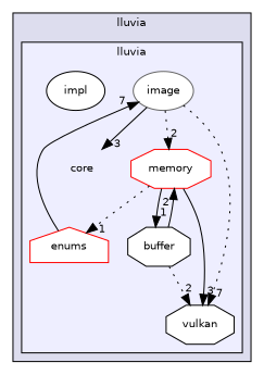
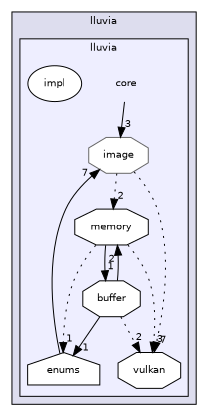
  digraph {
    compound=true
    node [color=black fontname=Helvetica fontsize=10 shape=octagon fillcolor=white style=filled]
    edge [headlabel=1 labeldistance=1.5 labelfontname=Helvetica labelfontsize=10 style=solid]
    n1 [color=red label=core shape=plaintext fillcolor="" style=""]
    n2 [label=buffer]
-   n3 [color=red label=enums shape=house]
-   n4 [color=gray40 label=image shape=ellipse]
+   n3 [label=enums shape=house]
+   n4 [color=gray40 label=image]
    n5 [label=impl shape=ellipse]
-   n6 [color=red label=memory]
+   n6 [label=memory]
    n7 [label=vulkan]
    subgraph cluster_1 {
      bgcolor="#ddddee"
      fontname=Helvetica
      fontsize=10
      label=lluvia
      pencolor=black
      subgraph cluster_2 {
        bgcolor="#eeeeff"
        fontname=Helvetica
        fontsize=10
        label=lluvia
        pencolor=black
        n1
        n2
        n3
        n4
        n5
        n6
        n7
      }
    }
-   n4 -> n1 [headlabel=3]
+   n1 -> n4 [headlabel=3]
+   n2 -> n3
    n2 -> n6 [headlabel=2]
    n2 -> n7 [headlabel=2 style=dotted]
    n3 -> n4 [headlabel=7]
    n4 -> n6 [headlabel=2 style=dotted]
    n4 -> n7 [headlabel=7 style=dotted]
    n6 -> n2
    n6 -> n3 [style=dotted]
-   n6 -> n7 [headlabel=3]
+   n6 -> n7 [headlabel=3 style=dotted]
  }
